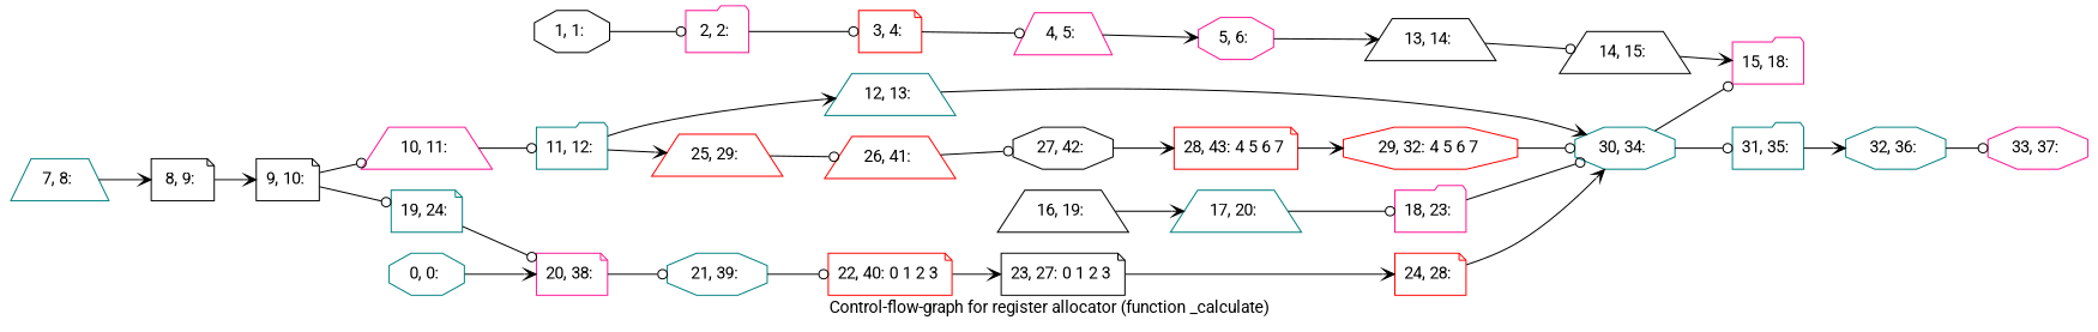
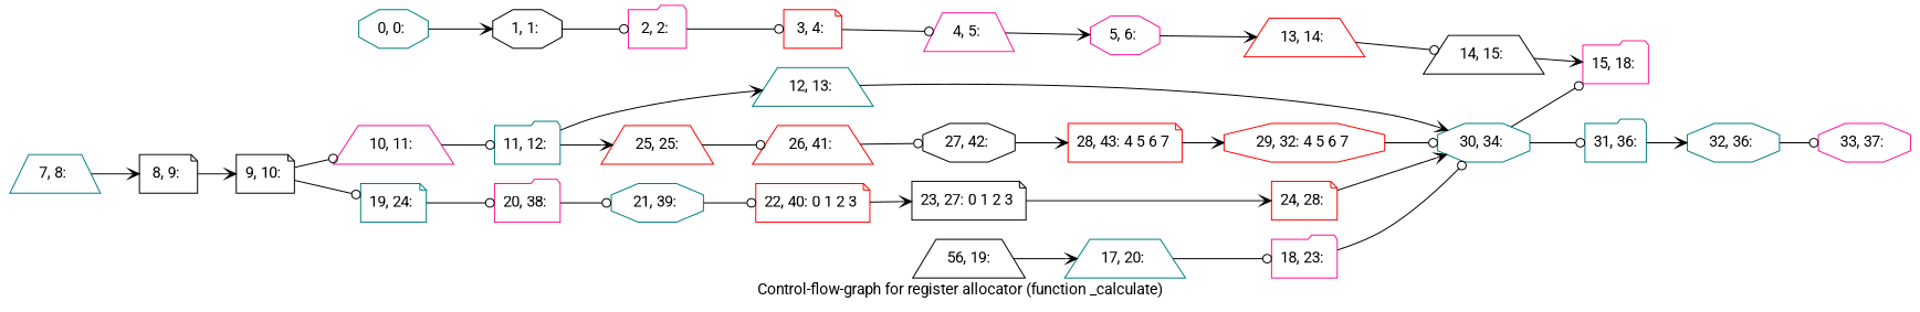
  digraph {
    fontname=Roboto
    label="Control-flow-graph for register allocator (function _calculate)"
    rankdir=LR
    node [color=teal fontname=Roboto shape=trapezium]
    edge [arrowhead=odot fontname=Roboto]
    n1 [label="0, 0: " shape=octagon]
    n2 [color=black label="1, 1: " shape=octagon]
    n3 [color=deeppink label="2, 2: " shape=folder]
    n4 [color=red label="3, 4: " shape=note]
    n5 [color=deeppink label="4, 5: "]
    n6 [color=deeppink label="5, 6: " shape=octagon]
-   n7 [color=black label="13, 14: "]
+   n7 [color=red label="13, 14: "]
    n8 [color=black label="14, 15: "]
    n9 [label="7, 8: "]
    n10 [color=black label="8, 9: " shape=note]
    n11 [color=black label="9, 10: " shape=note]
-   n12 [color=black label="16, 19: "]
+   n12 [color=black label="56, 19:"]
    n13 [label="17, 20: "]
    n14 [color=deeppink label="10, 11: "]
    n15 [label="19, 24: " shape=note]
    n16 [label="11, 12: " shape=folder]
-   n17 [color=deeppink label="20, 38: " shape=note]
+   n17 [color=deeppink label="20, 38: " shape=folder]
    n18 [label="12, 13: "]
-   n19 [color=red label="25, 29: "]
+   n19 [color=red label="25, 25:"]
    n20 [label="30, 34: " shape=octagon]
    n21 [color=red label="26, 41: "]
    n22 [color=deeppink label="15, 18: " shape=folder]
-   n23 [label="31, 35: " shape=folder]
+   n23 [label="31, 36:" shape=folder]
    n24 [color=deeppink label="18, 23: " shape=folder]
    n25 [label="21, 39: " shape=octagon]
    n26 [color=red label="22, 40: 0 1 2 3 " shape=note]
    n27 [color=black label="23, 27: 0 1 2 3 " shape=note]
    n28 [color=red label="24, 28: " shape=note]
    n29 [color=black label="27, 42: " shape=octagon]
    n30 [color=red label="28, 43: 4 5 6 7 " shape=note]
    n31 [color=red label="29, 32: 4 5 6 7 " shape=octagon]
    n32 [label="32, 36: " shape=octagon]
    n33 [color=deeppink label="33, 37: " shape=octagon]
-   n1 -> n17 [arrowhead=vee]
+   n1 -> n2 [arrowhead=vee]
    n2 -> n3
    n3 -> n4
    n4 -> n5
    n5 -> n6 [arrowhead=vee]
    n6 -> n7 [arrowhead=vee]
    n7 -> n8
    n8 -> n22 [arrowhead=vee]
    n9 -> n10 [arrowhead=vee]
    n10 -> n11 [arrowhead=vee]
    n11 -> n14
    n11 -> n15
    n12 -> n13 [arrowhead=vee]
    n13 -> n24
    n14 -> n16
    n15 -> n17
    n16 -> n18 [arrowhead=vee]
    n16 -> n19 [arrowhead=vee]
    n17 -> n25
    n18 -> n20 [arrowhead=vee]
    n19 -> n21
    n20 -> n22
    n20 -> n23
    n21 -> n29
    n23 -> n32 [arrowhead=vee]
    n24 -> n20
    n25 -> n26
    n26 -> n27 [arrowhead=vee]
    n27 -> n28 [arrowhead=vee]
    n28 -> n20 [arrowhead=vee]
    n29 -> n30 [arrowhead=vee]
    n30 -> n31 [arrowhead=vee]
    n31 -> n20
    n32 -> n33
  }
